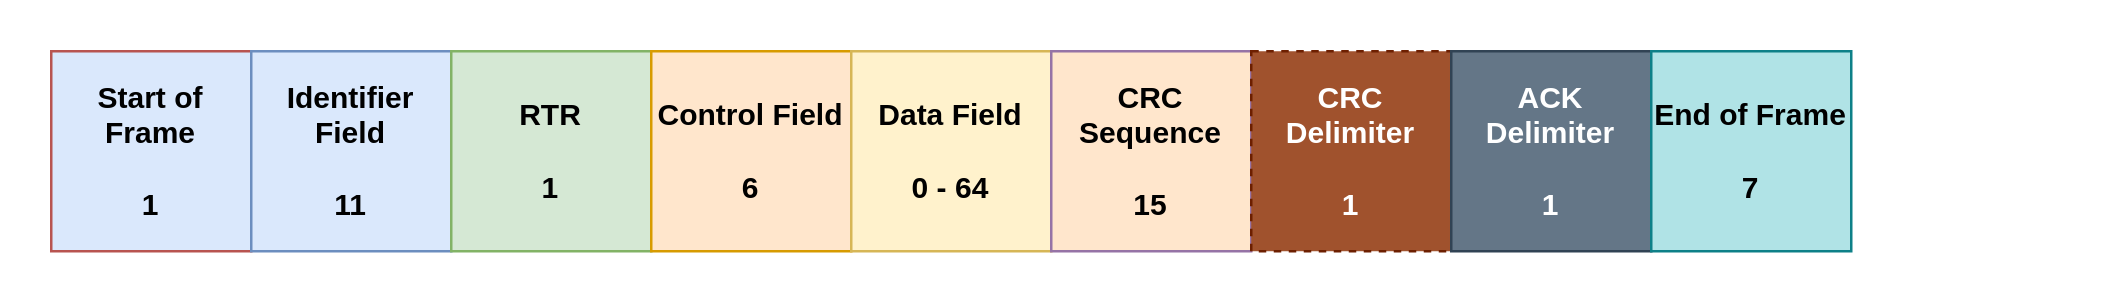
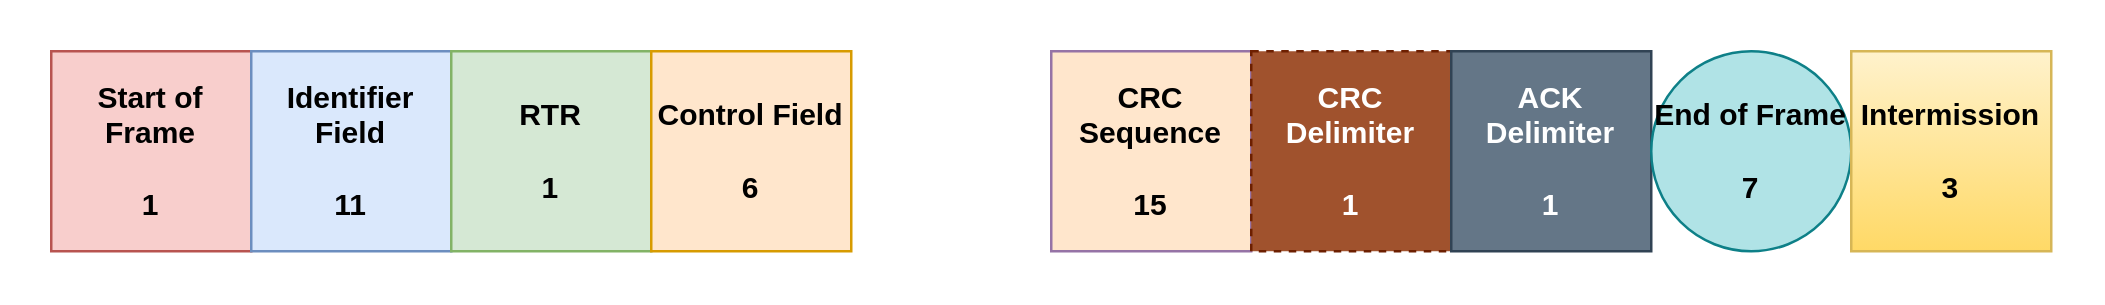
  <mxCell id="0" />
  <mxCell id="1" parent="0" />
- <mxCell id="2" value="Start of Frame&lt;br&gt;&lt;br&gt;1" style="rounded=0;whiteSpace=wrap;html=1;fontStyle=1;fillColor=#dae8fc;strokeColor=#b85450;" vertex="1" parent="1"><mxGeometry x="20" y="20" width="80" height="80" as="geometry" /></mxCell>
+ <mxCell id="2" value="Start of Frame&lt;br&gt;&lt;br&gt;1" style="rounded=0;whiteSpace=wrap;html=1;fontStyle=1;fillColor=#f8cecc;strokeColor=#b85450;" vertex="1" parent="1"><mxGeometry x="20" y="20" width="80" height="80" as="geometry" /></mxCell>
  <mxCell id="3" value="Identifier Field&lt;br&gt;&lt;br&gt;11" style="rounded=0;whiteSpace=wrap;html=1;fontStyle=1;fillColor=#dae8fc;strokeColor=#6c8ebf;" vertex="1" parent="1"><mxGeometry x="100" y="20" width="80" height="80" as="geometry" /></mxCell>
  <mxCell id="4" value="RTR&lt;br&gt;&lt;br&gt;1" style="rounded=0;whiteSpace=wrap;html=1;fontStyle=1;fillColor=#d5e8d4;strokeColor=#82b366;" vertex="1" parent="1"><mxGeometry x="180" y="20" width="80" height="80" as="geometry" /></mxCell>
  <mxCell id="5" value="Control Field&lt;br&gt;&lt;br&gt;6" style="rounded=0;whiteSpace=wrap;html=1;fontStyle=1;fillColor=#ffe6cc;strokeColor=#d79b00;" vertex="1" parent="1"><mxGeometry x="260" y="20" width="80" height="80" as="geometry" /></mxCell>
- <mxCell id="6" value="Data Field&lt;br&gt;&lt;br&gt;0 - 64" style="rounded=0;whiteSpace=wrap;html=1;fontStyle=1;fillColor=#fff2cc;strokeColor=#d6b656;" vertex="1" parent="1"><mxGeometry x="340" y="20" width="80" height="80" as="geometry" /></mxCell>
  <mxCell id="7" value="CRC Sequence&lt;br&gt;&lt;br&gt;15" style="rounded=0;whiteSpace=wrap;html=1;fontStyle=1;fillColor=#ffe6cc;strokeColor=#9673a6;" vertex="1" parent="1"><mxGeometry x="420" y="20" width="80" height="80" as="geometry" /></mxCell>
  <mxCell id="8" value="CRC Delimiter&lt;br&gt;&lt;br&gt;1" style="rounded=0;whiteSpace=wrap;html=1;fontStyle=1;fillColor=#a0522d;fontColor=#ffffff;strokeColor=#6D1F00;dashed=1;" vertex="1" parent="1"><mxGeometry x="500" y="20" width="80" height="80" as="geometry" /></mxCell>
  <mxCell id="9" value="ACK Delimiter&lt;br&gt;&lt;br&gt;1" style="rounded=0;whiteSpace=wrap;html=1;fontStyle=1;fillColor=#647687;fontColor=#ffffff;strokeColor=#314354;" vertex="1" parent="1"><mxGeometry x="580" y="20" width="80" height="80" as="geometry" /></mxCell>
- <mxCell id="10" value="End of Frame&lt;br&gt;&lt;br&gt;7" style="rounded=0;whiteSpace=wrap;html=1;fontStyle=1;fillColor=#b0e3e6;strokeColor=#0e8088;" vertex="1" parent="1"><mxGeometry x="660" y="20" width="80" height="80" as="geometry" /></mxCell>
+ <mxCell id="10" value="End of Frame&lt;br&gt;&lt;br&gt;7" style="ellipse;whiteSpace=wrap;html=1;fontStyle=1;fillColor=#b0e3e6;strokeColor=#0e8088;" vertex="1" parent="1"><mxGeometry x="660" y="20" width="80" height="80" as="geometry" /></mxCell>
+ <mxCell id="11" value="Intermission&lt;br&gt;&lt;br&gt;3" style="rounded=0;whiteSpace=wrap;html=1;fontStyle=1;fillColor=#fff2cc;gradientColor=#ffd966;strokeColor=#d6b656;" vertex="1" parent="1"><mxGeometry x="740" y="20" width="80" height="80" as="geometry" /></mxCell>
